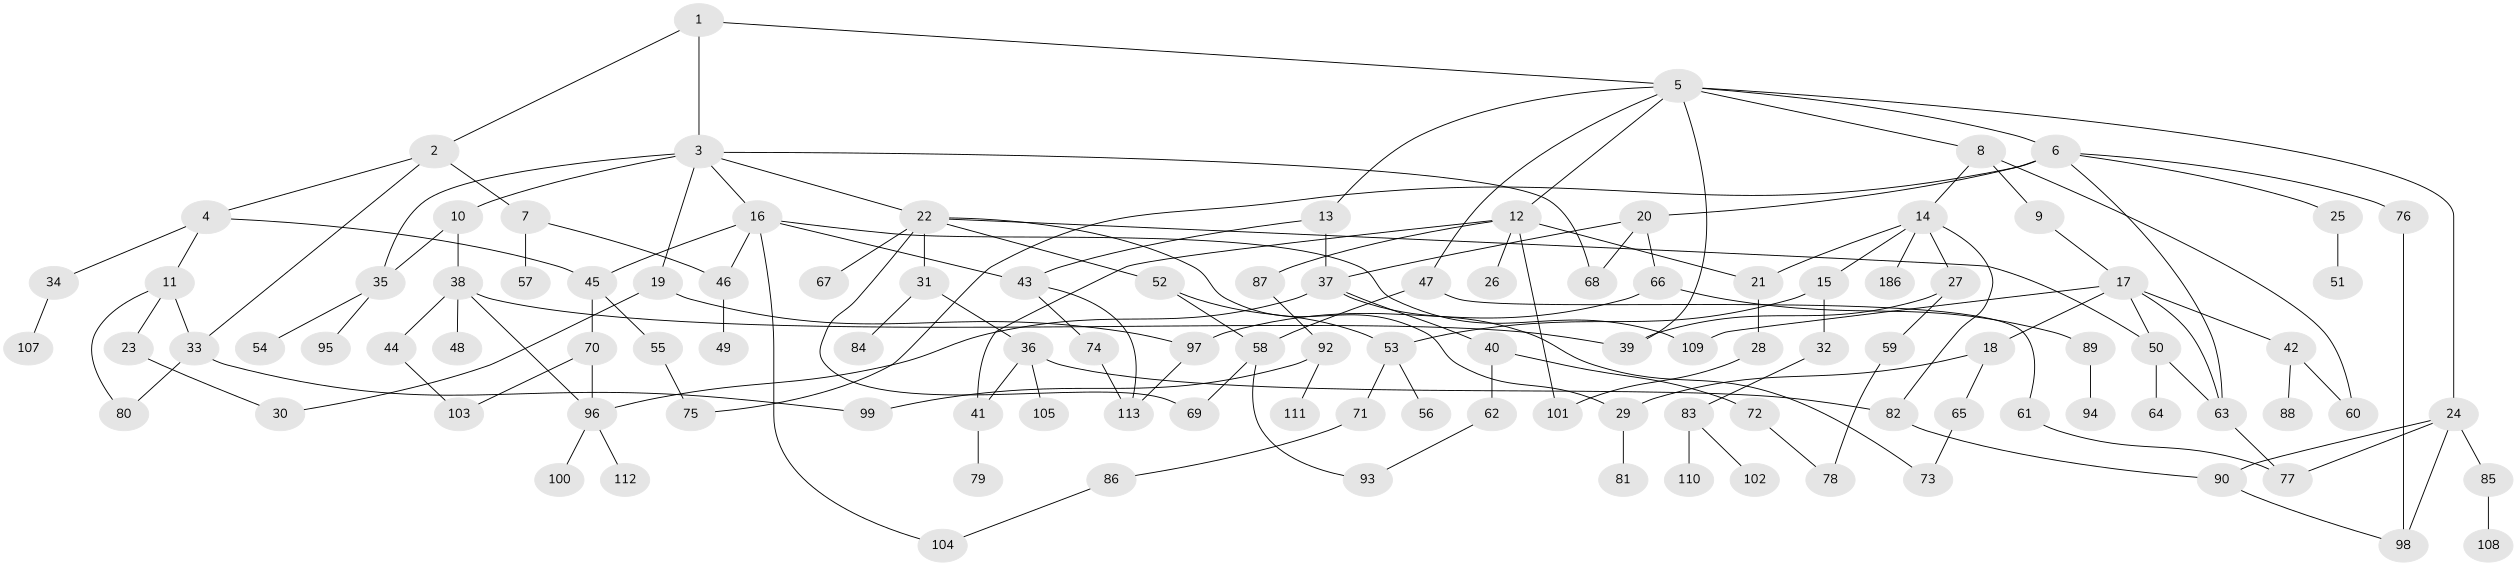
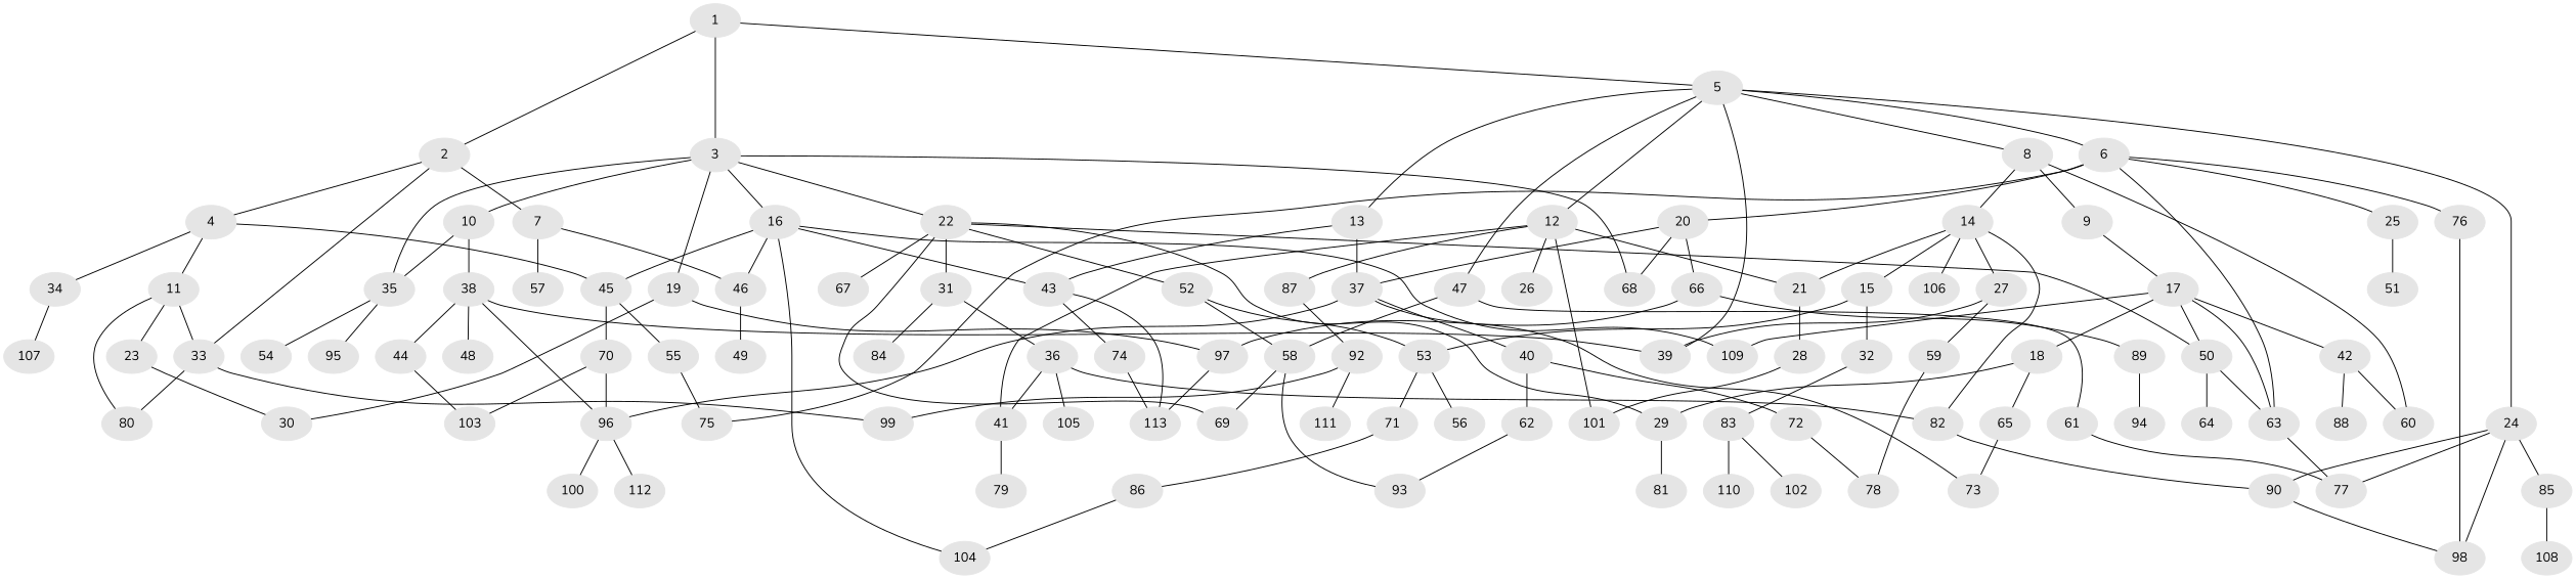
  graph {
    fontname=Nunito
    node [color=gray90 fontname=Nunito style=filled]
    edge [fontname=Nunito]
    1
    2
    3
    5
    4
    7
    33
    10
    16
    19
    22
    35
    68
    6
    8
    12
    13
    24
    39
    47
    11
    34
    45
    46
    57
    80
    99
    38
    43
    104
    109
    30
    97
    50
    29
    31
    52
    67
    69
    54
    95
    23
    107
    55
    70
    20
    25
    63
    75
    76
    9
    14
    60
    21
    26
    41
    87
    101
    37
    77
    85
    90
    98
    58
    61
    66
    51
    49
    17
    15
    27
    82
-   106 [label=186]
+   106
    18
    42
    96
    44
    48
    28
    79
    92
    40
    73
    74
    113
    32
    53
    59
    83
    56
    71
    65
    88
    64
    81
    89
    36
    84
    108
    78
    105
    102
    110
    62
    72
    100
    112
    103
    93
    86
    94
    111
    1 -- 2
    1 -- 3
    1 -- 5
    2 -- 4
    2 -- 7
    2 -- 33
    3 -- 10
    3 -- 16
    3 -- 19
    3 -- 22
    3 -- 35
    3 -- 68
    5 -- 6
    5 -- 8
    5 -- 12
    5 -- 13
    5 -- 24
    5 -- 39
    5 -- 47
    4 -- 11
    4 -- 34
    4 -- 45
    7 -- 46
    7 -- 57
    33 -- 80
    33 -- 99
    10 -- 35
    10 -- 38
    16 -- 45
    16 -- 46
    16 -- 43
    16 -- 104
    16 -- 109
    19 -- 30
    19 -- 97
    22 -- 50
    22 -- 29
    22 -- 31
    22 -- 52
    22 -- 67
    22 -- 69
    35 -- 54
    35 -- 95
    6 -- 20
    6 -- 25
    6 -- 63
    6 -- 75
    6 -- 76
    8 -- 9
    8 -- 14
    8 -- 60
    12 -- 21
    12 -- 26
    12 -- 41
    12 -- 87
    12 -- 101
    13 -- 43
    13 -- 37
    24 -- 77
    24 -- 85
    24 -- 90
    24 -- 98
    47 -- 58
    47 -- 61
    11 -- 33
    11 -- 80
    11 -- 23
    34 -- 107
    45 -- 55
    45 -- 70
    46 -- 49
    38 -- 39
    38 -- 96
    38 -- 44
    38 -- 48
    43 -- 74
    43 -- 113
    97 -- 113
    50 -- 63
    50 -- 64
    29 -- 81
    31 -- 36
    31 -- 84
    52 -- 58
    52 -- 53
    23 -- 30
    55 -- 75
    70 -- 96
    70 -- 103
    20 -- 68
    20 -- 37
    20 -- 66
    25 -- 51
    63 -- 77
    76 -- 98
    9 -- 17
    14 -- 21
    14 -- 15
    14 -- 27
    14 -- 82
    14 -- 106
    21 -- 28
    41 -- 79
    87 -- 92
    37 -- 96
    37 -- 40
    37 -- 73
    85 -- 108
    90 -- 98
    58 -- 69
    58 -- 93
    61 -- 77
    66 -- 97
    66 -- 89
    17 -- 109
    17 -- 50
    17 -- 63
    17 -- 18
    17 -- 42
    15 -- 32
    15 -- 53
    27 -- 39
    27 -- 59
    82 -- 90
    18 -- 29
    18 -- 65
    42 -- 60
    42 -- 88
    96 -- 100
    96 -- 112
    44 -- 103
    28 -- 101
    92 -- 99
    92 -- 111
    40 -- 62
    40 -- 72
    74 -- 113
    32 -- 83
    53 -- 56
    53 -- 71
    59 -- 78
    83 -- 102
    83 -- 110
    71 -- 86
    65 -- 73
    89 -- 94
    36 -- 41
    36 -- 82
    36 -- 105
    62 -- 93
    72 -- 78
    86 -- 104
  }
